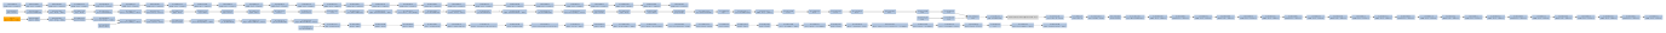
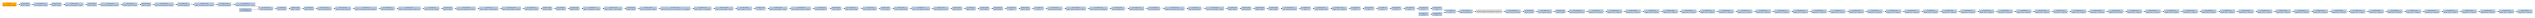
  digraph {
    fontname="Liberation Mono"
    rankdir=LR
    node [color=lightsteelblue fillcolor=lightsteelblue fontname="Liberation Mono" shape=rectangle style=filled]
    edge [color="#000000" fontname="Liberation Mono"]
    n1 [color=lightgrey fillcolor=orange label="start\nmovl %edi, %edi"]
    n2 [label="0x76d4265e\npushl %ebp"]
    n3 [label="0x76d4265f\nmovl %esp, %ebp"]
    n4 [label="0x76d42661\npushl %ebx"]
    n5 [label="0x76d42662\nmovl 0x8(%ebp), %ebx"]
    n6 [label="0x76d42665\npushl %esi"]
    n7 [label="0x76d42666\nmovl 0xc(%ebp), %esi"]
    n8 [label="0x76d42669\ntestl %esi, %esi"]
    n9 [label="0x76d4266b\npushl %edi"]
    n10 [label="0x76d4266c\nmovl 0x10(%ebp), %edi"]
    n11 [label="0x76d4266f\nje 0x76d42be1"]
    n12 [label="0x76d42675\ncmpl $0x1<UINT8>, %esi"]
    n13 [label="0x76d42678\njne 0x76d426bd"]
    n14 [label="0x76d426bd\ncmpl $0x2<UINT8>, %esi"]
    n15 [label="0x76d426c2\njmp 0x76d42697"]
    n16 [label="0x76d426c0\nje 0x76d4267a"]
    n17 [label="0x76d42697\npushl %edi"]
    n18 [label="0x76d42698\npushl %esi"]
    n19 [label="0x76d42699\npushl %ebx"]
    n20 [label="0x76d4269a\ncall 0x76d426c9"]
    n21 [label="0x76d426c9\npushl $0x8<UINT8>"]
    n22 [label="0x76d426cb\npushl $0x76d42718<UINT32>"]
    n23 [label="0x76d426d0\ncall 0x76d4261c"]
    n24 [label="0x76d4261c\npushl $0x76d52c37<UINT32>"]
    n25 [label="0x76d42621\nmovl %fs:0, %eax"]
    n26 [label="0x76d42627\npushl %eax"]
    n27 [label="0x76d42628\nmovl 0x10(%esp), %eax"]
    n28 [label="0x76d4262c\nmovl %ebp, 0x10(%esp)"]
    n29 [label="0x76d42630\nleal 0x10(%esp), %ebp"]
    n30 [label="0x76d42634\nsubl %eax, %esp"]
    n31 [label="0x76d42636\npushl %ebx"]
    n32 [label="0x76d42637\npushl %esi"]
    n33 [label="0x76d42638\npushl %edi"]
    n34 [label="0x76d42639\nmovl -8(%ebp), %eax"]
    n35 [label="0x76d4263c\nmovl %esp, -24(%ebp)"]
    n36 [label="0x76d4263f\npushl %eax"]
    n37 [label="0x76d42640\nmovl -4(%ebp), %eax"]
    n38 [label="0x76d42643\nmovl $0xffffffff<UINT32>, -4(%ebp)"]
    n39 [label="0x76d4264a\nmovl %eax, -8(%ebp)"]
    n40 [label="0x76d4264d\nleal -16(%ebp), %eax"]
    n41 [label="0x76d42650\nmovl %eax, %fs:0"]
    n42 [label="0x76d42656\nret"]
    n43 [label="0x76d426d5\nmovl 0xc(%ebp), %eax"]
    n44 [label="0x76d426d8\nsubl $0x0<UINT8>, %eax"]
+   n45 [label="0x76d426db\nje 0x76d42b12"]
    n46 [label="0x76d426e1\ndecl %eax"]
    n47 [label="0x76d426e2\njne 0x76d42709"]
    n48 [label="0x76d42709\nxorl %eax, %eax"]
    n49 [label="0x76d4270b\nincl %eax"]
    n50 [label="0x76d4270c\ncall 0x76d42724"]
    n51 [label="0x76d42724\nmovl -16(%ebp), %ecx"]
    n52 [label="0x76d42727\nmovl %ecx, %fs:0"]
    n53 [label="0x76d4272e\npopl %ecx"]
    n54 [label="0x76d4272f\npopl %edi"]
    n55 [label="0x76d42730\npopl %esi"]
    n56 [label="0x76d42731\npopl %ebx"]
    n57 [label="0x76d42732\nleave "]
    n58 [label="0x76d42733\npushl %ecx"]
    n59 [label="0x76d42734\nret"]
    n60 [label="0x76d42711\nret $0xc<UINT16>"]
    n61 [label="0x76d4269f\ncmpl $0x1<UINT8>, %esi"]
    n62 [label="0x76d426a2\nmovl %eax, 0xc(%ebp)"]
    n63 [label="0x76d426a5\njne 0x76d42c09"]
    n64 [label="0x76d42c09\ntestl %esi, %esi"]
    n65 [label="0x76d42c0b\nje 0x76d42c16"]
    n66 [label="0x76d42c0d\ncmpl $0x3<UINT8>, %esi"]
    n67 [label="0x76d42c10\njne 0x76d426b3"]
    n68 [label="0x76d426b3\nmovl 0xc(%ebp), %eax"]
    n69 [label="0x76d426b6\npopl %edi"]
    n70 [label="0x76d426b7\npopl %esi"]
    n71 [label="0x76d426b8\npopl %ebx"]
    n72 [label="0x76d426b9\npopl %ebp"]
    n73 [label="0x76d426ba\nret $0xc<UINT16>"]
    n74 [label="0x7c8000c0\nnop "]
    n75 [label="0x7c8000c1\ncall 0x63d7f9f4"]
    n76 [label="0x63d7f9f4\naddb %al, (%eax)"]
    n77 [label="0x7c839aa8\nint3 "]
    n78 [label="0x7c839aa9\nint3 "]
    n79 [label="0x7c839aaa\nint3 "]
    n80 [label="0x7c839aab\nint3 "]
    n81 [label="0x7c839aac\nint3 "]
    n82 [label="0x7c839aad\nint3 "]
    n83 [label="0x7c839aae\nint3 "]
    n84 [label="0x7c839ab1\nint3 "]
    n85 [label="0x7c839aaf\nint3 "]
    n86 [label="0x7c839ab0\nint3 "]
    n87 [label="0x7c839ab2\njmp 0x7c801e1a"]
    n88 [color=lightgrey fillcolor=lightgrey label="TerminateProcess@kernel32.dll"]
    n89 [label="0x7c9032a8\nmovl %fs:0, %esp"]
    n90 [label="0x7c9032af\npopl %fs:0"]
    n91 [label="0x7c9032b6\nmovl %ebp, %esp"]
    n92 [label="0x7c9032b8\npopl %ebp"]
    n93 [label="0x7c9032b9\nret $0x14<UINT16>"]
    n94 [label="0x00000000\naddb %al, (%eax)"]
    n95 [label="0x00000002\naddb %al, (%eax)"]
    n96 [label="0x00000004\naddb %al, (%eax)"]
    n97 [label="0x00000006\naddb %al, (%eax)"]
    n98 [label="0x00000008\naddb %al, (%eax)"]
    n99 [label="0x0000000a\naddb %al, (%eax)"]
    n100 [label="0x0000000c\naddb %al, (%eax)"]
    n101 [label="0x0000000e\naddb %al, (%eax)"]
    n102 [label="0x00000010\naddb %al, (%eax)"]
    n103 [label="0x00000012\naddb %al, (%eax)"]
    n104 [label="0x00000014\naddb %al, (%eax)"]
    n105 [label="0x00000016\naddb %al, (%eax)"]
    n106 [label="0x00000018\naddb %al, (%eax)"]
    n107 [label="0x0000001a\naddb %al, (%eax)"]
    n108 [label="0x0000001c\naddb %al, (%eax)"]
    n109 [label="0x0000001e\naddb %al, (%eax)"]
    n110 [label="0x00000020\naddb %al, (%eax)"]
    n111 [label="0x00000022\naddb %al, (%eax)"]
    n112 [label="0x00000024\naddb %al, (%eax)"]
    n113 [label="0x00000026\naddb %al, (%eax)"]
    n114 [label="0x00000028\naddb %al, (%eax)"]
    n115 [label="0x0000002a\naddb %al, (%eax)"]
    n116 [label="0x0000002c\naddb %al, (%eax)"]
+   n117 [label="0x0000002e\naddb %al, (%eax)"]
    n118 [label="0x00000030\naddb %al, (%eax)"]
    n119 [label="0x00000032\neax %al, (%eax)"]
    n120 [label="0x00000034\naddb %al, (%eax)"]
    n121 [label="0x00000036\naddb %al, (%eax)"]
    n122 [label="0x00000038\naddb %al, (%eax)"]
    n123 [label="0x0000003a\naddb %al, (%eax)"]
    n124 [label="0x0000003c\naddb %al, (%eax)"]
    n125 [label="0x0000003e\naddb %al, (%eax)"]
    n126 [label="0x00000040\naddb %al, (%eax)"]
    n127 [label="0x00000042\naddb %al, (%eax)"]
    n128 [label="0x00000044\naddb %al, (%eax)"]
    n129 [label="0x00000046\naddb %al, (%eax)"]
    n130 [label="0x00000048\naddb %al, (%eax)"]
    n131 [label="0x0000004a\naddb %al, (%eax)"]
    n132 [label="0x0000004c\naddb %al, (%eax)"]
    n133 [label="0x0000004e\naddb %al, (%eax)"]
    n134 [label="0x00000050\naddb %al, (%eax)"]
    n135 [label="0x00000052\naddb %al, (%eax)"]
    n136 [label="0x00000054\naddb %al, (%eax)"]
    n137 [label="0x00000056\naddb %al, (%eax)"]
    n138 [label="0x00000058\naddb %al, (%eax)"]
    n139 [label="0x0000005a\naddb %al, (%eax)"]
    n140 [label="0x0000005c\naddb %al, (%eax)"]
    n141 [label="0x0000005e\naddb %al, (%eax)"]
    n142 [label="0x00000060\naddb %al, (%eax)"]
    n143 [label="0x00000062\naddb %al, (%eax)"]
    n144 [label="0x00000064\naddb %al, (%eax)"]
    n1 -> n2
    n2 -> n3
    n3 -> n4
    n4 -> n5
-   n5 -> n7
+   n5 -> n6
    n6 -> n7
    n7 -> n8
    n8 -> n9
    n9 -> n10
    n10 -> n11
    n11 -> n12 [label=F]
    n12 -> n13
    n13 -> n14 [label=T]
    n14 -> n15
    n15 -> n17
    n16 -> n15 [label=F]
    n17 -> n18
    n18 -> n19
    n19 -> n20
    n20 -> n21
    n21 -> n22
    n22 -> n23
    n23 -> n24
    n24 -> n25
    n25 -> n26
    n26 -> n27
    n27 -> n28
    n28 -> n29
    n29 -> n30
    n30 -> n31
    n31 -> n32
    n32 -> n33
    n33 -> n34
    n34 -> n35
    n35 -> n36
    n36 -> n37
    n37 -> n38
    n38 -> n39
    n39 -> n40
    n40 -> n41
    n41 -> n42
    n42 -> n43
    n43 -> n44
+   n44 -> n45
+   n45 -> n46 [label=F]
    n46 -> n47
    n47 -> n48 [label=T]
    n48 -> n49
    n49 -> n50
    n50 -> n51
    n51 -> n52
    n52 -> n53
    n53 -> n54
    n54 -> n55
    n55 -> n56
    n56 -> n57
    n57 -> n58
    n58 -> n59
    n59 -> n60
    n60 -> n61
    n61 -> n62
    n62 -> n63
    n63 -> n64 [label=T]
    n64 -> n65
    n65 -> n66 [label=F]
    n66 -> n67
    n67 -> n68 [label=T]
    n68 -> n69
    n69 -> n70
    n70 -> n71
    n71 -> n72
    n72 -> n73
    n73 -> n74
    n74 -> n75
    n75 -> n76
    n76 -> n77
    n77 -> n78
    n78 -> n79
    n79 -> n80
    n80 -> n81
    n81 -> n82
    n82 -> n83
    n83 -> n84
    n84 -> n87
    n85 -> n86
    n86 -> n84
    n87 -> n88
    n88 -> n89
    n89 -> n90
    n90 -> n91
    n91 -> n92
    n92 -> n93
    n93 -> n94
    n94 -> n95
    n95 -> n96
    n96 -> n97
    n97 -> n98
    n98 -> n99
    n99 -> n100
    n100 -> n101
    n101 -> n102
    n102 -> n103
    n103 -> n104
    n104 -> n105
    n105 -> n106
    n106 -> n107
    n107 -> n108
    n108 -> n109
    n109 -> n110
    n110 -> n111
    n111 -> n112
    n112 -> n113
    n113 -> n114
    n114 -> n115
    n115 -> n116
+   n116 -> n117
+   n117 -> n118
    n118 -> n119
    n119 -> n120
    n120 -> n121
    n121 -> n122
    n122 -> n123
    n123 -> n124
    n124 -> n125
    n125 -> n126
    n126 -> n127
    n127 -> n128
    n128 -> n129
    n129 -> n130
    n130 -> n131
    n131 -> n132
    n132 -> n133
    n133 -> n134
    n134 -> n135
    n135 -> n136
    n136 -> n137
    n137 -> n138
    n138 -> n139
    n139 -> n140
    n140 -> n141
    n141 -> n142
    n142 -> n143
    n143 -> n144
  }
